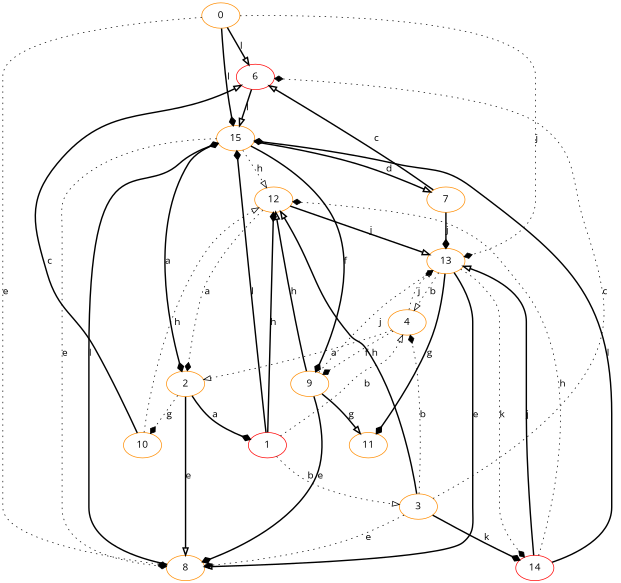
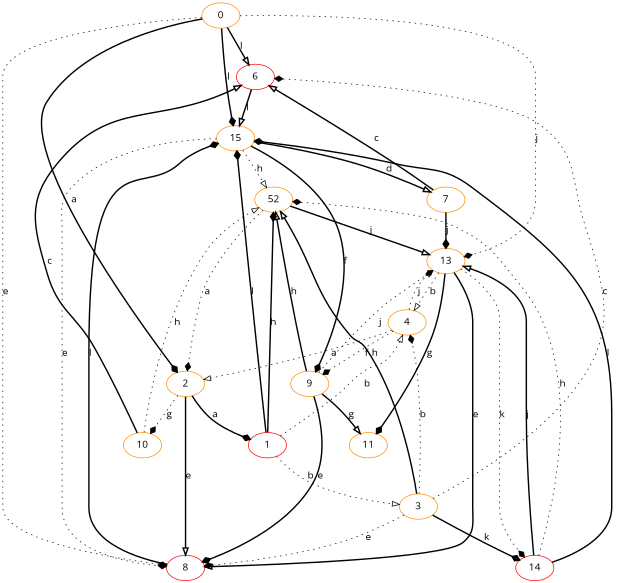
  strict digraph {
    fontname="Open Sans"
    node [color=darkorange fontname="Open Sans"]
    edge [arrowhead=diamond fontname="Open Sans" style=bold]
    6 [color=red]
    0
-   8
+   8 [color=red]
    13
    15
    4
    14 [color=red]
    11
-   12
+   12 [label=52]
    2
    9
    7
    1 [color=red]
    3
    10
    6 -> 15 [arrowhead=onormal label=l]
    0 -> 6 [arrowhead=onormal label=l]
    0 -> 8 [label=e style=dotted]
    0 -> 13 [label=j style=dotted]
    0 -> 15 [label=l]
    8 -> 15 [label=l]
    13 -> 8 [arrowhead=onormal label=e]
    13 -> 4 [arrowhead=onormal label=b style=dotted]
    13 -> 14 [label=k style=dotted]
    13 -> 11 [label=g]
    15 -> 8 [label=e style=dotted]
    15 -> 12 [arrowhead=onormal label=h style=dotted]
-   15 -> 2 [label=a]
+   0 -> 2 [label=a]
    15 -> 9 [label=f]
    15 -> 7 [arrowhead=onormal label=d]
    4 -> 13 [arrowhead=onormal label=j style=dotted]
    4 -> 2 [arrowhead=onormal label=a style=dotted]
    4 -> 9 [label=f style=dotted]
    14 -> 13 [arrowhead=onormal label=j]
    14 -> 15 [label=l]
    14 -> 12 [label=h style=dotted]
    12 -> 13 [arrowhead=onormal label=j]
    12 -> 2 [label=a style=dotted]
    2 -> 8 [arrowhead=onormal label=e]
    2 -> 1 [label=a]
    2 -> 10 [label=g style=dotted]
    9 -> 8 [label=e]
    9 -> 13 [label=j style=dotted]
    9 -> 11 [arrowhead=onormal label=g]
    9 -> 12 [arrowhead=onormal label=h]
    7 -> 6 [arrowhead=onormal label=c]
    7 -> 13 [label=j]
    1 -> 15 [label=l]
    1 -> 4 [arrowhead=onormal label=b style=dotted]
    1 -> 12 [label=h]
    1 -> 3 [arrowhead=onormal label=b style=dotted]
    3 -> 6 [label=c style=dotted]
    3 -> 8 [label=e style=dotted]
    3 -> 4 [label=b style=dotted]
    3 -> 14 [label=k]
    3 -> 12 [arrowhead=onormal label=h]
    10 -> 6 [arrowhead=onormal label=c]
    10 -> 12 [arrowhead=onormal label=h style=dotted]
  }
